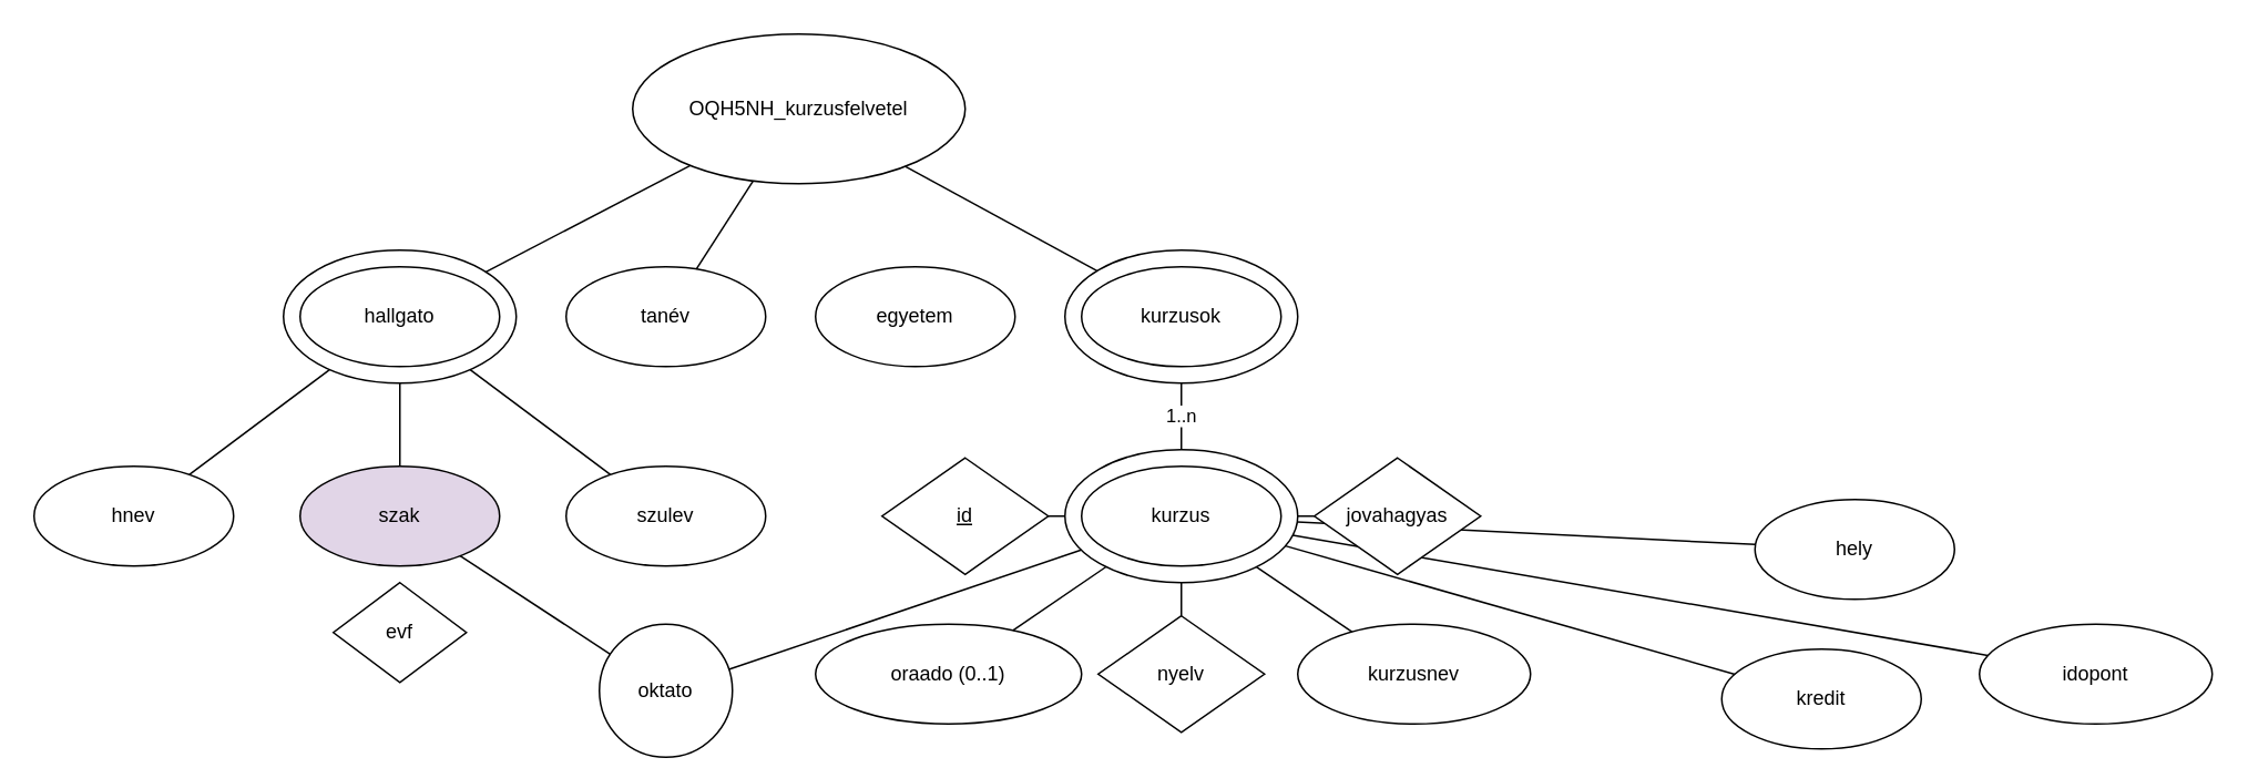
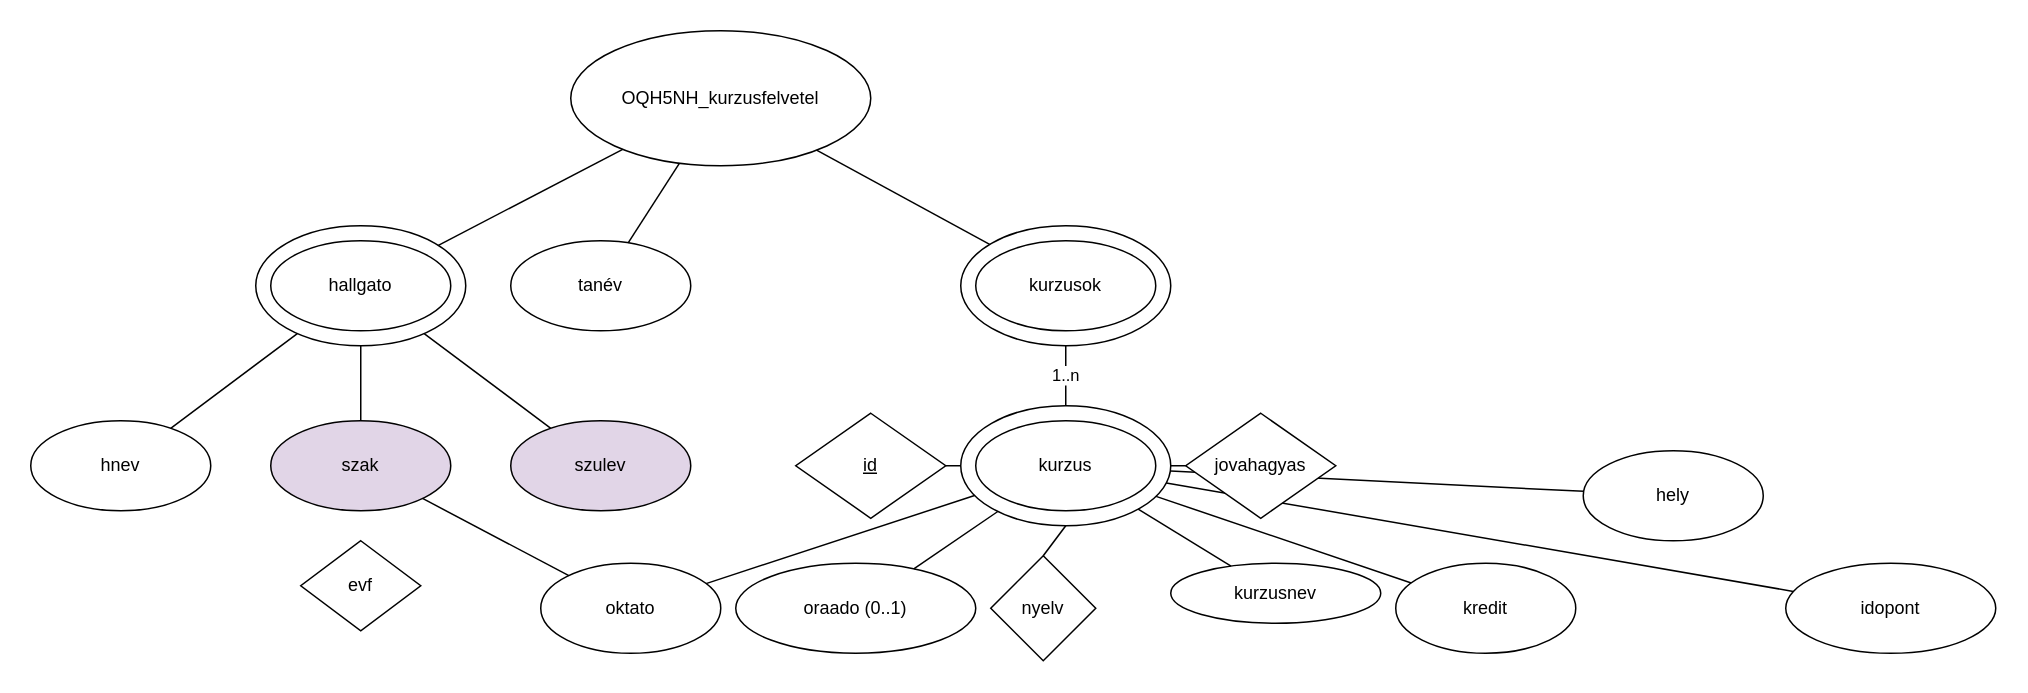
  <mxCell id="0" />
  <mxCell id="1" parent="0" />
  <mxCell id="2" value="OQH5NH_kurzusfelvetel" style="ellipse;whiteSpace=wrap;html=1;" parent="1" vertex="1"><mxGeometry x="380" y="20" width="200" height="90" as="geometry" /></mxCell>
  <mxCell id="3" value="hallgato" style="ellipse;whiteSpace=wrap;html=1;" parent="1" vertex="1"><mxGeometry x="170" y="150" width="140" height="80" as="geometry" /></mxCell>
  <mxCell id="4" value="kurzusok" style="ellipse;whiteSpace=wrap;html=1;" parent="1" vertex="1"><mxGeometry x="640" y="150" width="140" height="80" as="geometry" /></mxCell>
  <mxCell id="5" value="kurzus" style="ellipse;whiteSpace=wrap;html=1;" parent="1" vertex="1"><mxGeometry x="640" y="270" width="140" height="80" as="geometry" /></mxCell>
  <mxCell id="6" value="tanév" style="ellipse;whiteSpace=wrap;html=1;" parent="1" vertex="1"><mxGeometry x="340" y="160" width="120" height="60" as="geometry" /></mxCell>
- <mxCell id="7" value="egyetem" style="ellipse;whiteSpace=wrap;html=1;" parent="1" vertex="1"><mxGeometry x="490" y="160" width="120" height="60" as="geometry" /></mxCell>
  <mxCell id="8" value="hnev" style="ellipse;whiteSpace=wrap;html=1;" parent="1" vertex="1"><mxGeometry x="20" y="280" width="120" height="60" as="geometry" /></mxCell>
- <mxCell id="9" value="szulev" style="ellipse;whiteSpace=wrap;html=1;" parent="1" vertex="1"><mxGeometry x="340" y="280" width="120" height="60" as="geometry" /></mxCell>
+ <mxCell id="9" value="szulev" style="ellipse;whiteSpace=wrap;html=1;fillColor=#e1d5e7;" parent="1" vertex="1"><mxGeometry x="340" y="280" width="120" height="60" as="geometry" /></mxCell>
  <mxCell id="10" value="szak" style="ellipse;whiteSpace=wrap;html=1;fillColor=#e1d5e7;" parent="1" vertex="1"><mxGeometry x="180" y="280" width="120" height="60" as="geometry" /></mxCell>
- <mxCell id="11" value="kurzusnev" style="ellipse;whiteSpace=wrap;html=1;" parent="1" vertex="1"><mxGeometry x="780" y="375" width="140" height="60" as="geometry" /></mxCell>
- <mxCell id="12" value="kredit" style="ellipse;whiteSpace=wrap;html=1;" parent="1" vertex="1"><mxGeometry x="1035" y="390" width="120" height="60" as="geometry" /></mxCell>
+ <mxCell id="11" value="kurzusnev" style="ellipse;whiteSpace=wrap;html=1;" parent="1" vertex="1"><mxGeometry x="780" y="375" width="140" height="40" as="geometry" /></mxCell>
+ <mxCell id="12" value="kredit" style="ellipse;whiteSpace=wrap;html=1;" parent="1" vertex="1"><mxGeometry x="930" y="375" width="120" height="60" as="geometry" /></mxCell>
  <mxCell id="13" value="hely" style="ellipse;whiteSpace=wrap;html=1;" parent="1" vertex="1"><mxGeometry x="1055" y="300" width="120" height="60" as="geometry" /></mxCell>
  <mxCell id="14" value="idopont" style="ellipse;whiteSpace=wrap;html=1;" parent="1" vertex="1"><mxGeometry x="1190" y="375" width="140" height="60" as="geometry" /></mxCell>
- <mxCell id="15" value="oktato" style="ellipse;whiteSpace=wrap;html=1;" parent="1" vertex="1"><mxGeometry x="360" y="375" width="80" height="80" as="geometry" /></mxCell>
+ <mxCell id="15" value="oktato" style="ellipse;whiteSpace=wrap;html=1;" parent="1" vertex="1"><mxGeometry x="360" y="375" width="120" height="60" as="geometry" /></mxCell>
  <mxCell id="16" value="oraado (0..1)" style="ellipse;whiteSpace=wrap;html=1;" parent="1" vertex="1"><mxGeometry x="490" y="375" width="160" height="60" as="geometry" /></mxCell>
  <mxCell id="17" value="&lt;u&gt;id&lt;/u&gt;" style="rhombus;whiteSpace=wrap;html=1;" parent="1" vertex="1"><mxGeometry x="530" y="275" width="100" height="70" as="geometry" /></mxCell>
  <mxCell id="18" style="endArrow=none;html=1;rounded=0;" parent="1" source="2" target="3" edge="1"><mxGeometry relative="1" as="geometry" /></mxCell>
  <mxCell id="19" style="endArrow=none;html=1;rounded=0;" parent="1" source="2" target="4" edge="1"><mxGeometry relative="1" as="geometry" /></mxCell>
  <mxCell id="20" style="endArrow=none;html=1;rounded=0;" parent="1" source="2" target="6" edge="1"><mxGeometry relative="1" as="geometry" /></mxCell>
  <mxCell id="21" style="endArrow=none;html=1;rounded=0;" parent="1" source="3" target="8" edge="1"><mxGeometry relative="1" as="geometry" /></mxCell>
  <mxCell id="22" style="endArrow=none;html=1;rounded=0;" parent="1" source="3" target="9" edge="1"><mxGeometry relative="1" as="geometry" /></mxCell>
  <mxCell id="23" style="endArrow=none;html=1;rounded=0;" parent="1" source="3" target="10" edge="1"><mxGeometry relative="1" as="geometry" /></mxCell>
  <mxCell id="24" style="endArrow=none;html=1;rounded=0;" parent="1" source="10" target="15" edge="1"><mxGeometry relative="1" as="geometry"><mxPoint x="270" y="360" as="targetPoint" /></mxGeometry></mxCell>
  <mxCell id="25" value="1..n" style="endArrow=none;html=1;rounded=0;" parent="1" source="4" target="5" edge="1"><mxGeometry relative="1" as="geometry" /></mxCell>
  <mxCell id="26" style="endArrow=none;html=1;rounded=0;" parent="1" source="5" target="11" edge="1"><mxGeometry relative="1" as="geometry" /></mxCell>
  <mxCell id="27" style="endArrow=none;html=1;rounded=0;" parent="1" source="5" target="12" edge="1"><mxGeometry relative="1" as="geometry" /></mxCell>
  <mxCell id="28" style="endArrow=none;html=1;rounded=0;" parent="1" source="5" target="13" edge="1"><mxGeometry relative="1" as="geometry" /></mxCell>
  <mxCell id="29" style="endArrow=none;html=1;rounded=0;" parent="1" source="5" target="14" edge="1"><mxGeometry relative="1" as="geometry" /></mxCell>
  <mxCell id="30" style="endArrow=none;html=1;rounded=0;" parent="1" source="5" target="15" edge="1"><mxGeometry relative="1" as="geometry" /></mxCell>
  <mxCell id="31" style="endArrow=none;html=1;rounded=0;startArrow=none;" parent="1" source="5" target="16" edge="1"><mxGeometry relative="1" as="geometry" /></mxCell>
  <mxCell id="32" style="endArrow=none;html=1;rounded=0;" parent="1" source="5" target="17" edge="1"><mxGeometry relative="1" as="geometry" /></mxCell>
- <mxCell id="33" value="nyelv&lt;br&gt;" style="rhombus;whiteSpace=wrap;html=1;" parent="1" vertex="1"><mxGeometry x="660" y="370" width="100" height="70" as="geometry" /></mxCell>
+ <mxCell id="33" value="nyelv&lt;br&gt;" style="rhombus;whiteSpace=wrap;html=1;" parent="1" vertex="1"><mxGeometry x="660" y="370" width="70" height="70" as="geometry" /></mxCell>
  <mxCell id="34" value="" style="endArrow=none;html=1;rounded=0;" parent="1" source="5" target="35" edge="1"><mxGeometry relative="1" as="geometry"><mxPoint x="779.77" y="313.241" as="sourcePoint" /><mxPoint x="1480.623" y="346.262" as="targetPoint" /></mxGeometry></mxCell>
  <mxCell id="35" value="jovahagyas" style="rhombus;whiteSpace=wrap;html=1;" parent="1" vertex="1"><mxGeometry x="790" y="275" width="100" height="70" as="geometry" /></mxCell>
- <mxCell id="36" value="evf" style="rhombus;whiteSpace=wrap;html=1;" parent="1" vertex="1"><mxGeometry x="200" y="350" width="80" height="60" as="geometry" /></mxCell>
+ <mxCell id="36" value="evf" style="rhombus;whiteSpace=wrap;html=1;" parent="1" vertex="1"><mxGeometry x="200" y="360" width="80" height="60" as="geometry" /></mxCell>
  <mxCell id="37" style="endArrow=none;html=1;rounded=0;startArrow=none;exitX=0.5;exitY=1;exitDx=0;exitDy=0;entryX=0.5;entryY=0;entryDx=0;entryDy=0;" parent="1" source="5" target="33" edge="1"><mxGeometry relative="1" as="geometry"><mxPoint x="674.937" y="350.609" as="sourcePoint" /><mxPoint x="618.919" y="388.789" as="targetPoint" /></mxGeometry></mxCell>
  <mxCell id="38" value="hallgato" style="ellipse;whiteSpace=wrap;html=1;" parent="1" vertex="1"><mxGeometry x="180" y="160" width="120" height="60" as="geometry" /></mxCell>
  <mxCell id="39" value="kurzusok" style="ellipse;whiteSpace=wrap;html=1;" parent="1" vertex="1"><mxGeometry x="650" y="160" width="120" height="60" as="geometry" /></mxCell>
  <mxCell id="40" value="kurzus" style="ellipse;whiteSpace=wrap;html=1;" parent="1" vertex="1"><mxGeometry x="650" y="280" width="120" height="60" as="geometry" /></mxCell>
